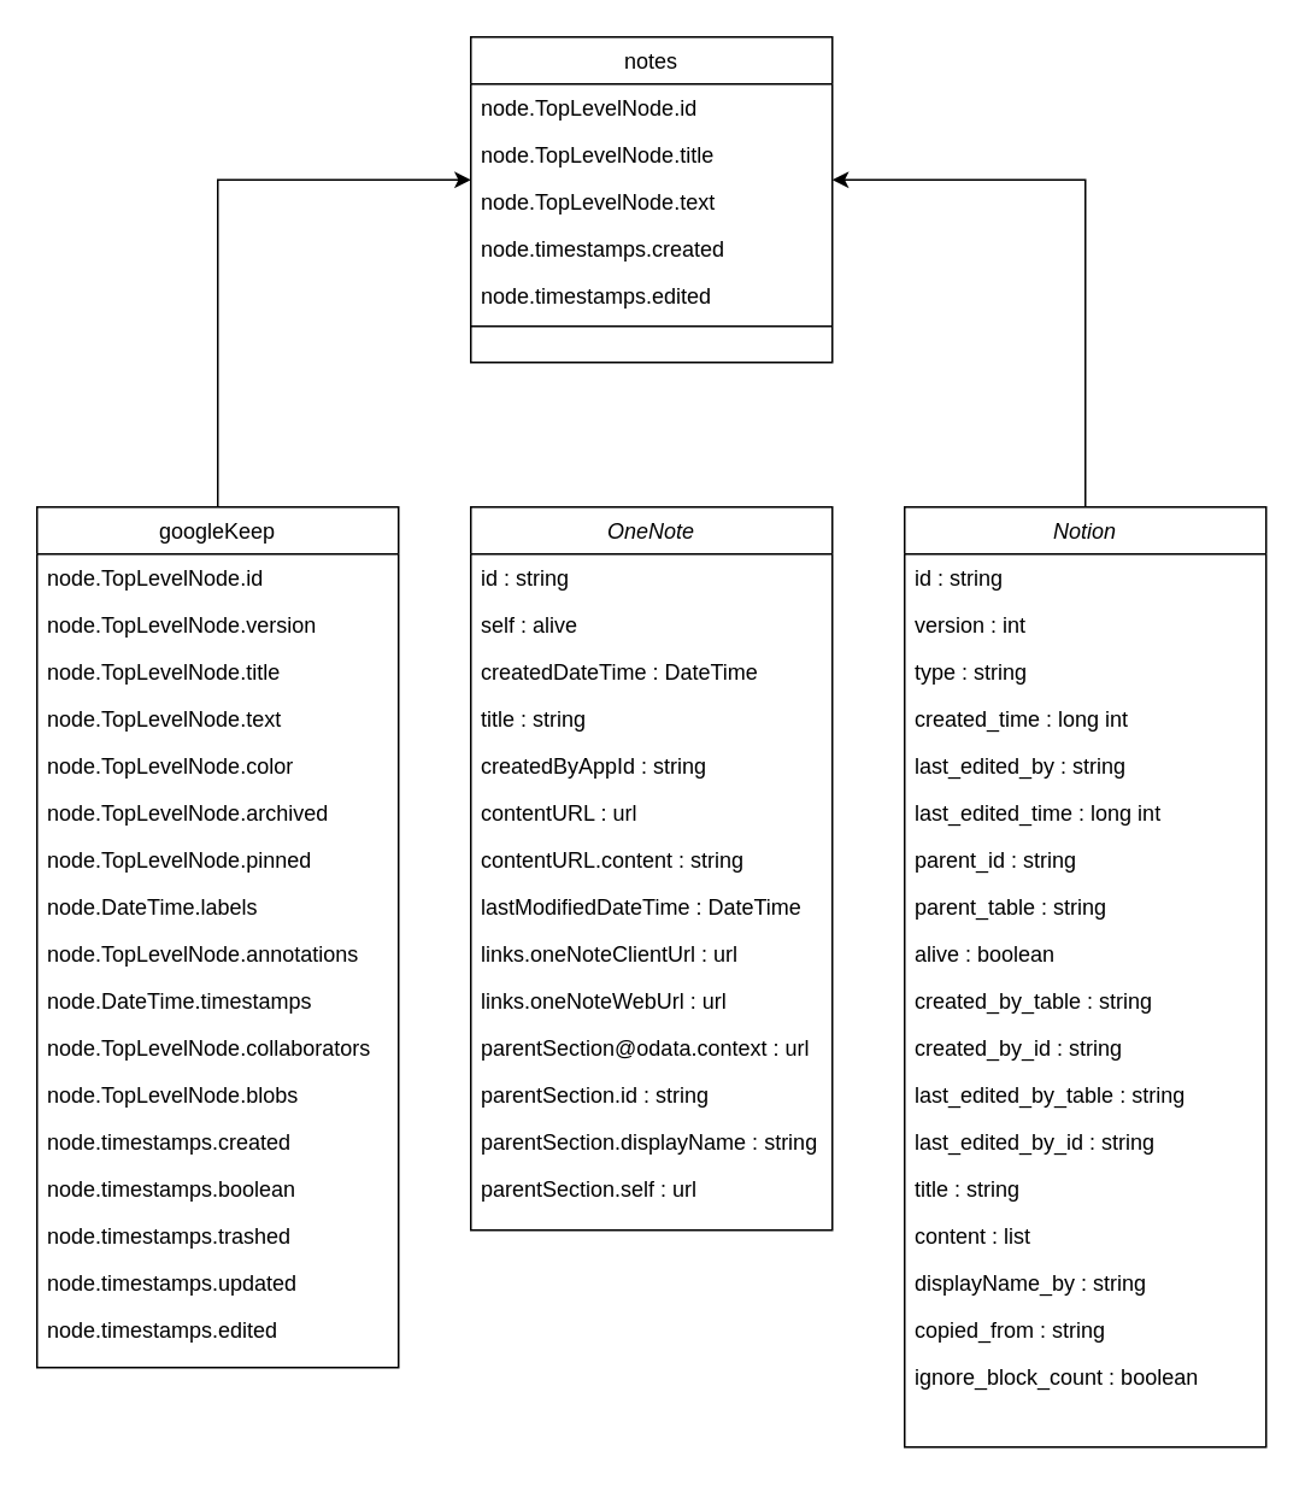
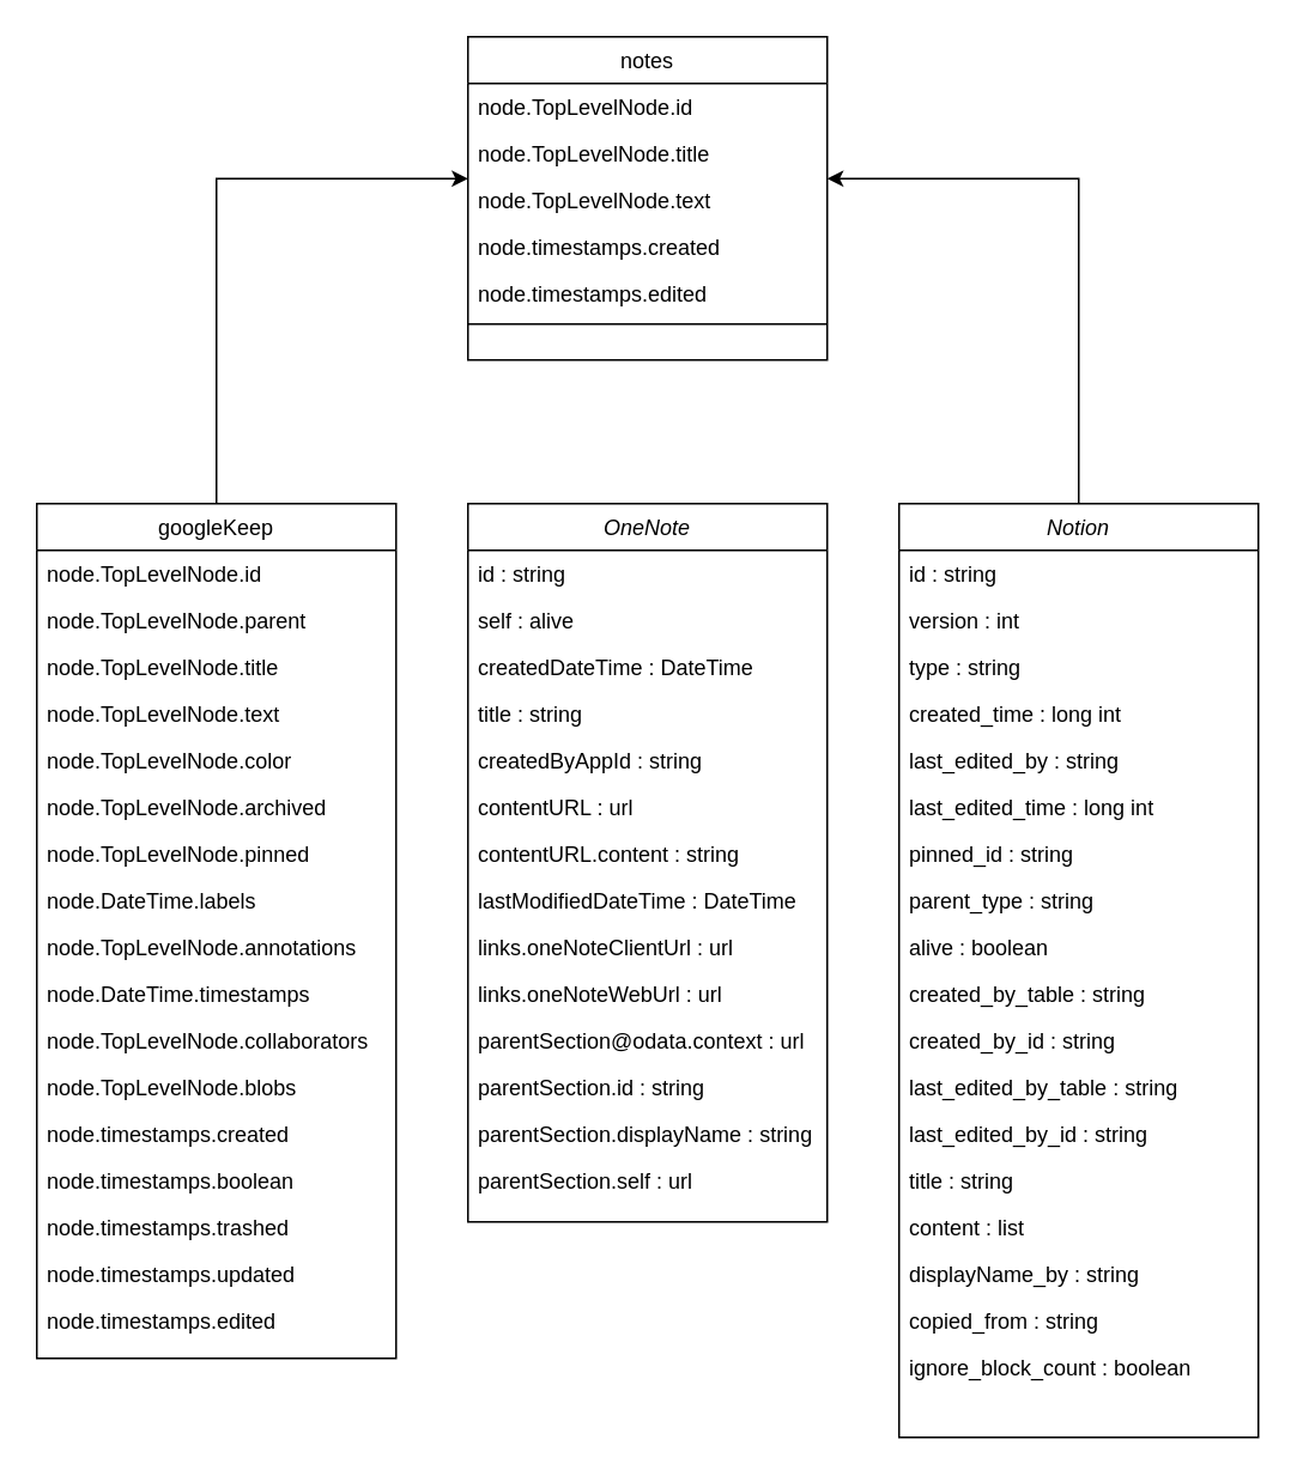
  <mxCell id="0" />
  <mxCell id="1" parent="0" />
  <mxCell id="2" style="edgeStyle=orthogonalEdgeStyle;rounded=0;orthogonalLoop=1;jettySize=auto;html=1;exitX=0.5;exitY=0;exitDx=0;exitDy=0;entryX=0;entryY=0.5;entryDx=0;entryDy=0;" edge="1" parent="1" source="3"><mxGeometry relative="1" as="geometry"><mxPoint x="260" y="99" as="targetPoint" /><Array as="points"><mxPoint x="120" y="99" /></Array></mxGeometry></mxCell>
  <mxCell id="3" value="googleKeep" style="swimlane;fontStyle=0;align=center;verticalAlign=top;childLayout=stackLayout;horizontal=1;startSize=26;horizontalStack=0;resizeParent=1;resizeLast=0;collapsible=1;marginBottom=0;rounded=0;shadow=0;strokeWidth=1;" parent="1" vertex="1"><mxGeometry x="20" y="280" width="200" height="476" as="geometry"><mxRectangle x="130" y="380" width="160" height="26" as="alternateBounds" /></mxGeometry></mxCell>
  <mxCell id="4" value="node.TopLevelNode.id &#10;" style="text;align=left;verticalAlign=top;spacingLeft=4;spacingRight=4;overflow=hidden;rotatable=0;points=[[0,0.5],[1,0.5]];portConstraint=eastwest;" parent="3" vertex="1"><mxGeometry y="26" width="200" height="26" as="geometry" /></mxCell>
- <mxCell id="5" value="node.TopLevelNode.version &#10;" style="text;align=left;verticalAlign=top;spacingLeft=4;spacingRight=4;overflow=hidden;rotatable=0;points=[[0,0.5],[1,0.5]];portConstraint=eastwest;" vertex="1" parent="3"><mxGeometry y="52" width="200" height="26" as="geometry" /></mxCell>
+ <mxCell id="5" value="node.TopLevelNode.parent &#10;" style="text;align=left;verticalAlign=top;spacingLeft=4;spacingRight=4;overflow=hidden;rotatable=0;points=[[0,0.5],[1,0.5]];portConstraint=eastwest;" vertex="1" parent="3"><mxGeometry y="52" width="200" height="26" as="geometry" /></mxCell>
  <mxCell id="6" value="node.TopLevelNode.title &#10;" style="text;align=left;verticalAlign=top;spacingLeft=4;spacingRight=4;overflow=hidden;rotatable=0;points=[[0,0.5],[1,0.5]];portConstraint=eastwest;" vertex="1" parent="3"><mxGeometry y="78" width="200" height="26" as="geometry" /></mxCell>
  <mxCell id="7" value="node.TopLevelNode.text &#10;" style="text;align=left;verticalAlign=top;spacingLeft=4;spacingRight=4;overflow=hidden;rotatable=0;points=[[0,0.5],[1,0.5]];portConstraint=eastwest;" vertex="1" parent="3"><mxGeometry y="104" width="200" height="26" as="geometry" /></mxCell>
  <mxCell id="8" value="node.TopLevelNode.color &#10;" style="text;align=left;verticalAlign=top;spacingLeft=4;spacingRight=4;overflow=hidden;rotatable=0;points=[[0,0.5],[1,0.5]];portConstraint=eastwest;" vertex="1" parent="3"><mxGeometry y="130" width="200" height="26" as="geometry" /></mxCell>
  <mxCell id="9" value="node.TopLevelNode.archived &#10;" style="text;align=left;verticalAlign=top;spacingLeft=4;spacingRight=4;overflow=hidden;rotatable=0;points=[[0,0.5],[1,0.5]];portConstraint=eastwest;" vertex="1" parent="3"><mxGeometry y="156" width="200" height="26" as="geometry" /></mxCell>
  <mxCell id="10" value="node.TopLevelNode.pinned &#10;" style="text;align=left;verticalAlign=top;spacingLeft=4;spacingRight=4;overflow=hidden;rotatable=0;points=[[0,0.5],[1,0.5]];portConstraint=eastwest;" vertex="1" parent="3"><mxGeometry y="182" width="200" height="26" as="geometry" /></mxCell>
  <mxCell id="11" value="node.DateTime.labels &#10;" style="text;align=left;verticalAlign=top;spacingLeft=4;spacingRight=4;overflow=hidden;rotatable=0;points=[[0,0.5],[1,0.5]];portConstraint=eastwest;" vertex="1" parent="3"><mxGeometry y="208" width="200" height="26" as="geometry" /></mxCell>
  <mxCell id="12" value="node.TopLevelNode.annotations &#10;" style="text;align=left;verticalAlign=top;spacingLeft=4;spacingRight=4;overflow=hidden;rotatable=0;points=[[0,0.5],[1,0.5]];portConstraint=eastwest;" vertex="1" parent="3"><mxGeometry y="234" width="200" height="26" as="geometry" /></mxCell>
  <mxCell id="13" value="node.DateTime.timestamps &#10;" style="text;align=left;verticalAlign=top;spacingLeft=4;spacingRight=4;overflow=hidden;rotatable=0;points=[[0,0.5],[1,0.5]];portConstraint=eastwest;" vertex="1" parent="3"><mxGeometry y="260" width="200" height="26" as="geometry" /></mxCell>
  <mxCell id="14" value="node.TopLevelNode.collaborators &#10;" style="text;align=left;verticalAlign=top;spacingLeft=4;spacingRight=4;overflow=hidden;rotatable=0;points=[[0,0.5],[1,0.5]];portConstraint=eastwest;" vertex="1" parent="3"><mxGeometry y="286" width="200" height="26" as="geometry" /></mxCell>
  <mxCell id="15" value="node.TopLevelNode.blobs &#10;" style="text;align=left;verticalAlign=top;spacingLeft=4;spacingRight=4;overflow=hidden;rotatable=0;points=[[0,0.5],[1,0.5]];portConstraint=eastwest;" vertex="1" parent="3"><mxGeometry y="312" width="200" height="26" as="geometry" /></mxCell>
  <mxCell id="16" value="node.timestamps.created &#10;" style="text;align=left;verticalAlign=top;spacingLeft=4;spacingRight=4;overflow=hidden;rotatable=0;points=[[0,0.5],[1,0.5]];portConstraint=eastwest;" vertex="1" parent="3"><mxGeometry y="338" width="200" height="26" as="geometry" /></mxCell>
  <mxCell id="17" value="node.timestamps.boolean" style="text;align=left;verticalAlign=top;spacingLeft=4;spacingRight=4;overflow=hidden;rotatable=0;points=[[0,0.5],[1,0.5]];portConstraint=eastwest;" vertex="1" parent="3"><mxGeometry y="364" width="200" height="26" as="geometry" /></mxCell>
  <mxCell id="18" value="node.timestamps.trashed" style="text;align=left;verticalAlign=top;spacingLeft=4;spacingRight=4;overflow=hidden;rotatable=0;points=[[0,0.5],[1,0.5]];portConstraint=eastwest;" vertex="1" parent="3"><mxGeometry y="390" width="200" height="26" as="geometry" /></mxCell>
  <mxCell id="19" value="node.timestamps.updated" style="text;align=left;verticalAlign=top;spacingLeft=4;spacingRight=4;overflow=hidden;rotatable=0;points=[[0,0.5],[1,0.5]];portConstraint=eastwest;" vertex="1" parent="3"><mxGeometry y="416" width="200" height="26" as="geometry" /></mxCell>
  <mxCell id="20" value="node.timestamps.edited" style="text;align=left;verticalAlign=top;spacingLeft=4;spacingRight=4;overflow=hidden;rotatable=0;points=[[0,0.5],[1,0.5]];portConstraint=eastwest;" vertex="1" parent="3"><mxGeometry y="442" width="200" height="26" as="geometry" /></mxCell>
  <mxCell id="21" value="OneNote" style="swimlane;fontStyle=2;align=center;verticalAlign=top;childLayout=stackLayout;horizontal=1;startSize=26;horizontalStack=0;resizeParent=1;resizeLast=0;collapsible=1;marginBottom=0;rounded=0;shadow=0;strokeWidth=1;" parent="1" vertex="1"><mxGeometry x="260" y="280" width="200" height="400" as="geometry"><mxRectangle x="230" y="140" width="160" height="26" as="alternateBounds" /></mxGeometry></mxCell>
  <mxCell id="22" value="id : string" style="text;align=left;verticalAlign=top;spacingLeft=4;spacingRight=4;overflow=hidden;rotatable=0;points=[[0,0.5],[1,0.5]];portConstraint=eastwest;" parent="21" vertex="1"><mxGeometry y="26" width="200" height="26" as="geometry" /></mxCell>
  <mxCell id="23" value="self : alive" style="text;align=left;verticalAlign=top;spacingLeft=4;spacingRight=4;overflow=hidden;rotatable=0;points=[[0,0.5],[1,0.5]];portConstraint=eastwest;rounded=0;shadow=0;html=0;" parent="21" vertex="1"><mxGeometry y="52" width="200" height="26" as="geometry" /></mxCell>
  <mxCell id="24" value="createdDateTime : DateTime" style="text;align=left;verticalAlign=top;spacingLeft=4;spacingRight=4;overflow=hidden;rotatable=0;points=[[0,0.5],[1,0.5]];portConstraint=eastwest;rounded=0;shadow=0;html=0;" parent="21" vertex="1"><mxGeometry y="78" width="200" height="26" as="geometry" /></mxCell>
  <mxCell id="25" value="title : string" style="text;align=left;verticalAlign=top;spacingLeft=4;spacingRight=4;overflow=hidden;rotatable=0;points=[[0,0.5],[1,0.5]];portConstraint=eastwest;rounded=0;shadow=0;html=0;" vertex="1" parent="21"><mxGeometry y="104" width="200" height="26" as="geometry" /></mxCell>
  <mxCell id="26" value="createdByAppId : string" style="text;align=left;verticalAlign=top;spacingLeft=4;spacingRight=4;overflow=hidden;rotatable=0;points=[[0,0.5],[1,0.5]];portConstraint=eastwest;rounded=0;shadow=0;html=0;" vertex="1" parent="21"><mxGeometry y="130" width="200" height="26" as="geometry" /></mxCell>
  <mxCell id="27" value="contentURL : url" style="text;align=left;verticalAlign=top;spacingLeft=4;spacingRight=4;overflow=hidden;rotatable=0;points=[[0,0.5],[1,0.5]];portConstraint=eastwest;rounded=0;shadow=0;html=0;" vertex="1" parent="21"><mxGeometry y="156" width="200" height="26" as="geometry" /></mxCell>
  <mxCell id="28" value="contentURL.content : string" style="text;align=left;verticalAlign=top;spacingLeft=4;spacingRight=4;overflow=hidden;rotatable=0;points=[[0,0.5],[1,0.5]];portConstraint=eastwest;rounded=0;shadow=0;html=0;" vertex="1" parent="21"><mxGeometry y="182" width="200" height="26" as="geometry" /></mxCell>
  <mxCell id="29" value="lastModifiedDateTime : DateTime" style="text;align=left;verticalAlign=top;spacingLeft=4;spacingRight=4;overflow=hidden;rotatable=0;points=[[0,0.5],[1,0.5]];portConstraint=eastwest;rounded=0;shadow=0;html=0;" vertex="1" parent="21"><mxGeometry y="208" width="200" height="26" as="geometry" /></mxCell>
  <mxCell id="30" value="links.oneNoteClientUrl : url" style="text;align=left;verticalAlign=top;spacingLeft=4;spacingRight=4;overflow=hidden;rotatable=0;points=[[0,0.5],[1,0.5]];portConstraint=eastwest;rounded=0;shadow=0;html=0;" vertex="1" parent="21"><mxGeometry y="234" width="200" height="26" as="geometry" /></mxCell>
  <mxCell id="31" value="links.oneNoteWebUrl : url" style="text;align=left;verticalAlign=top;spacingLeft=4;spacingRight=4;overflow=hidden;rotatable=0;points=[[0,0.5],[1,0.5]];portConstraint=eastwest;rounded=0;shadow=0;html=0;" vertex="1" parent="21"><mxGeometry y="260" width="200" height="26" as="geometry" /></mxCell>
  <mxCell id="32" value="parentSection@odata.context : url" style="text;align=left;verticalAlign=top;spacingLeft=4;spacingRight=4;overflow=hidden;rotatable=0;points=[[0,0.5],[1,0.5]];portConstraint=eastwest;rounded=0;shadow=0;html=0;" vertex="1" parent="21"><mxGeometry y="286" width="200" height="26" as="geometry" /></mxCell>
  <mxCell id="33" value="parentSection.id : string" style="text;align=left;verticalAlign=top;spacingLeft=4;spacingRight=4;overflow=hidden;rotatable=0;points=[[0,0.5],[1,0.5]];portConstraint=eastwest;rounded=0;shadow=0;html=0;" vertex="1" parent="21"><mxGeometry y="312" width="200" height="26" as="geometry" /></mxCell>
  <mxCell id="34" value="parentSection.displayName : string" style="text;align=left;verticalAlign=top;spacingLeft=4;spacingRight=4;overflow=hidden;rotatable=0;points=[[0,0.5],[1,0.5]];portConstraint=eastwest;rounded=0;shadow=0;html=0;" vertex="1" parent="21"><mxGeometry y="338" width="200" height="26" as="geometry" /></mxCell>
  <mxCell id="35" value="parentSection.self : url" style="text;align=left;verticalAlign=top;spacingLeft=4;spacingRight=4;overflow=hidden;rotatable=0;points=[[0,0.5],[1,0.5]];portConstraint=eastwest;rounded=0;shadow=0;html=0;" vertex="1" parent="21"><mxGeometry y="364" width="200" height="26" as="geometry" /></mxCell>
  <mxCell id="36" style="edgeStyle=orthogonalEdgeStyle;rounded=0;orthogonalLoop=1;jettySize=auto;html=1;exitX=0.5;exitY=0;exitDx=0;exitDy=0;entryX=1;entryY=0.5;entryDx=0;entryDy=0;" edge="1" parent="1" source="37"><mxGeometry relative="1" as="geometry"><mxPoint x="460" y="99" as="targetPoint" /><Array as="points"><mxPoint x="600" y="99" /></Array></mxGeometry></mxCell>
  <mxCell id="37" value="Notion" style="swimlane;fontStyle=2;align=center;verticalAlign=top;childLayout=stackLayout;horizontal=1;startSize=26;horizontalStack=0;resizeParent=1;resizeLast=0;collapsible=1;marginBottom=0;rounded=0;shadow=0;strokeWidth=1;" vertex="1" parent="1"><mxGeometry x="500" y="280" width="200" height="520" as="geometry"><mxRectangle x="230" y="140" width="160" height="26" as="alternateBounds" /></mxGeometry></mxCell>
  <mxCell id="38" value="id : string" style="text;align=left;verticalAlign=top;spacingLeft=4;spacingRight=4;overflow=hidden;rotatable=0;points=[[0,0.5],[1,0.5]];portConstraint=eastwest;" vertex="1" parent="37"><mxGeometry y="26" width="200" height="26" as="geometry" /></mxCell>
  <mxCell id="39" value="version : int" style="text;align=left;verticalAlign=top;spacingLeft=4;spacingRight=4;overflow=hidden;rotatable=0;points=[[0,0.5],[1,0.5]];portConstraint=eastwest;rounded=0;shadow=0;html=0;" vertex="1" parent="37"><mxGeometry y="52" width="200" height="26" as="geometry" /></mxCell>
  <mxCell id="40" value="type : string" style="text;align=left;verticalAlign=top;spacingLeft=4;spacingRight=4;overflow=hidden;rotatable=0;points=[[0,0.5],[1,0.5]];portConstraint=eastwest;rounded=0;shadow=0;html=0;" vertex="1" parent="37"><mxGeometry y="78" width="200" height="26" as="geometry" /></mxCell>
  <mxCell id="41" value="created_time : long int" style="text;align=left;verticalAlign=top;spacingLeft=4;spacingRight=4;overflow=hidden;rotatable=0;points=[[0,0.5],[1,0.5]];portConstraint=eastwest;rounded=0;shadow=0;html=0;" vertex="1" parent="37"><mxGeometry y="104" width="200" height="26" as="geometry" /></mxCell>
  <mxCell id="42" value="last_edited_by : string" style="text;align=left;verticalAlign=top;spacingLeft=4;spacingRight=4;overflow=hidden;rotatable=0;points=[[0,0.5],[1,0.5]];portConstraint=eastwest;rounded=0;shadow=0;html=0;" vertex="1" parent="37"><mxGeometry y="130" width="200" height="26" as="geometry" /></mxCell>
  <mxCell id="43" value="last_edited_time : long int" style="text;align=left;verticalAlign=top;spacingLeft=4;spacingRight=4;overflow=hidden;rotatable=0;points=[[0,0.5],[1,0.5]];portConstraint=eastwest;rounded=0;shadow=0;html=0;" vertex="1" parent="37"><mxGeometry y="156" width="200" height="26" as="geometry" /></mxCell>
- <mxCell id="44" value="parent_id : string" style="text;align=left;verticalAlign=top;spacingLeft=4;spacingRight=4;overflow=hidden;rotatable=0;points=[[0,0.5],[1,0.5]];portConstraint=eastwest;rounded=0;shadow=0;html=0;" vertex="1" parent="37"><mxGeometry y="182" width="200" height="26" as="geometry" /></mxCell>
- <mxCell id="45" value="parent_table : string" style="text;align=left;verticalAlign=top;spacingLeft=4;spacingRight=4;overflow=hidden;rotatable=0;points=[[0,0.5],[1,0.5]];portConstraint=eastwest;rounded=0;shadow=0;html=0;" vertex="1" parent="37"><mxGeometry y="208" width="200" height="26" as="geometry" /></mxCell>
+ <mxCell id="44" value="pinned_id : string" style="text;align=left;verticalAlign=top;spacingLeft=4;spacingRight=4;overflow=hidden;rotatable=0;points=[[0,0.5],[1,0.5]];portConstraint=eastwest;rounded=0;shadow=0;html=0;" vertex="1" parent="37"><mxGeometry y="182" width="200" height="26" as="geometry" /></mxCell>
+ <mxCell id="45" value="parent_type : string" style="text;align=left;verticalAlign=top;spacingLeft=4;spacingRight=4;overflow=hidden;rotatable=0;points=[[0,0.5],[1,0.5]];portConstraint=eastwest;rounded=0;shadow=0;html=0;" vertex="1" parent="37"><mxGeometry y="208" width="200" height="26" as="geometry" /></mxCell>
  <mxCell id="46" value="alive : boolean" style="text;align=left;verticalAlign=top;spacingLeft=4;spacingRight=4;overflow=hidden;rotatable=0;points=[[0,0.5],[1,0.5]];portConstraint=eastwest;rounded=0;shadow=0;html=0;" vertex="1" parent="37"><mxGeometry y="234" width="200" height="26" as="geometry" /></mxCell>
  <mxCell id="47" value="created_by_table : string" style="text;align=left;verticalAlign=top;spacingLeft=4;spacingRight=4;overflow=hidden;rotatable=0;points=[[0,0.5],[1,0.5]];portConstraint=eastwest;rounded=0;shadow=0;html=0;" vertex="1" parent="37"><mxGeometry y="260" width="200" height="26" as="geometry" /></mxCell>
  <mxCell id="48" value="created_by_id : string" style="text;align=left;verticalAlign=top;spacingLeft=4;spacingRight=4;overflow=hidden;rotatable=0;points=[[0,0.5],[1,0.5]];portConstraint=eastwest;rounded=0;shadow=0;html=0;" vertex="1" parent="37"><mxGeometry y="286" width="200" height="26" as="geometry" /></mxCell>
  <mxCell id="49" value="last_edited_by_table : string" style="text;align=left;verticalAlign=top;spacingLeft=4;spacingRight=4;overflow=hidden;rotatable=0;points=[[0,0.5],[1,0.5]];portConstraint=eastwest;rounded=0;shadow=0;html=0;" vertex="1" parent="37"><mxGeometry y="312" width="200" height="26" as="geometry" /></mxCell>
  <mxCell id="50" value="last_edited_by_id : string" style="text;align=left;verticalAlign=top;spacingLeft=4;spacingRight=4;overflow=hidden;rotatable=0;points=[[0,0.5],[1,0.5]];portConstraint=eastwest;rounded=0;shadow=0;html=0;" vertex="1" parent="37"><mxGeometry y="338" width="200" height="26" as="geometry" /></mxCell>
  <mxCell id="51" value="title : string" style="text;align=left;verticalAlign=top;spacingLeft=4;spacingRight=4;overflow=hidden;rotatable=0;points=[[0,0.5],[1,0.5]];portConstraint=eastwest;rounded=0;shadow=0;html=0;" vertex="1" parent="37"><mxGeometry y="364" width="200" height="26" as="geometry" /></mxCell>
  <mxCell id="52" value="content : list" style="text;align=left;verticalAlign=top;spacingLeft=4;spacingRight=4;overflow=hidden;rotatable=0;points=[[0,0.5],[1,0.5]];portConstraint=eastwest;rounded=0;shadow=0;html=0;" vertex="1" parent="37"><mxGeometry y="390" width="200" height="26" as="geometry" /></mxCell>
  <mxCell id="53" value="displayName_by : string" style="text;align=left;verticalAlign=top;spacingLeft=4;spacingRight=4;overflow=hidden;rotatable=0;points=[[0,0.5],[1,0.5]];portConstraint=eastwest;rounded=0;shadow=0;html=0;" vertex="1" parent="37"><mxGeometry y="416" width="200" height="26" as="geometry" /></mxCell>
  <mxCell id="54" value="copied_from : string" style="text;align=left;verticalAlign=top;spacingLeft=4;spacingRight=4;overflow=hidden;rotatable=0;points=[[0,0.5],[1,0.5]];portConstraint=eastwest;rounded=0;shadow=0;html=0;" vertex="1" parent="37"><mxGeometry y="442" width="200" height="26" as="geometry" /></mxCell>
  <mxCell id="55" value="ignore_block_count : boolean" style="text;align=left;verticalAlign=top;spacingLeft=4;spacingRight=4;overflow=hidden;rotatable=0;points=[[0,0.5],[1,0.5]];portConstraint=eastwest;rounded=0;shadow=0;html=0;" vertex="1" parent="37"><mxGeometry y="468" width="200" height="26" as="geometry" /></mxCell>
  <mxCell id="56" value="notes" style="swimlane;fontStyle=0;align=center;verticalAlign=top;childLayout=stackLayout;horizontal=1;startSize=26;horizontalStack=0;resizeParent=1;resizeLast=0;collapsible=1;marginBottom=0;rounded=0;shadow=0;strokeWidth=1;" vertex="1" parent="1"><mxGeometry x="260" y="20" width="200" height="180" as="geometry"><mxRectangle x="130" y="380" width="160" height="26" as="alternateBounds" /></mxGeometry></mxCell>
  <mxCell id="57" value="node.TopLevelNode.id &#10;" style="text;align=left;verticalAlign=top;spacingLeft=4;spacingRight=4;overflow=hidden;rotatable=0;points=[[0,0.5],[1,0.5]];portConstraint=eastwest;" vertex="1" parent="56"><mxGeometry y="26" width="200" height="26" as="geometry" /></mxCell>
  <mxCell id="58" value="node.TopLevelNode.title &#10;" style="text;align=left;verticalAlign=top;spacingLeft=4;spacingRight=4;overflow=hidden;rotatable=0;points=[[0,0.5],[1,0.5]];portConstraint=eastwest;" vertex="1" parent="56"><mxGeometry y="52" width="200" height="26" as="geometry" /></mxCell>
  <mxCell id="59" value="node.TopLevelNode.text &#10;" style="text;align=left;verticalAlign=top;spacingLeft=4;spacingRight=4;overflow=hidden;rotatable=0;points=[[0,0.5],[1,0.5]];portConstraint=eastwest;" vertex="1" parent="56"><mxGeometry y="78" width="200" height="26" as="geometry" /></mxCell>
  <mxCell id="60" value="node.timestamps.created &#10;" style="text;align=left;verticalAlign=top;spacingLeft=4;spacingRight=4;overflow=hidden;rotatable=0;points=[[0,0.5],[1,0.5]];portConstraint=eastwest;" vertex="1" parent="56"><mxGeometry y="104" width="200" height="26" as="geometry" /></mxCell>
  <mxCell id="61" value="node.timestamps.edited" style="text;align=left;verticalAlign=top;spacingLeft=4;spacingRight=4;overflow=hidden;rotatable=0;points=[[0,0.5],[1,0.5]];portConstraint=eastwest;" vertex="1" parent="56"><mxGeometry y="130" width="200" height="26" as="geometry" /></mxCell>
  <mxCell id="62" value="" style="line;html=1;strokeWidth=1;align=left;verticalAlign=middle;spacingTop=-1;spacingLeft=3;spacingRight=3;rotatable=0;labelPosition=right;points=[];portConstraint=eastwest;" vertex="1" parent="56"><mxGeometry y="156" width="200" height="8" as="geometry" /></mxCell>
